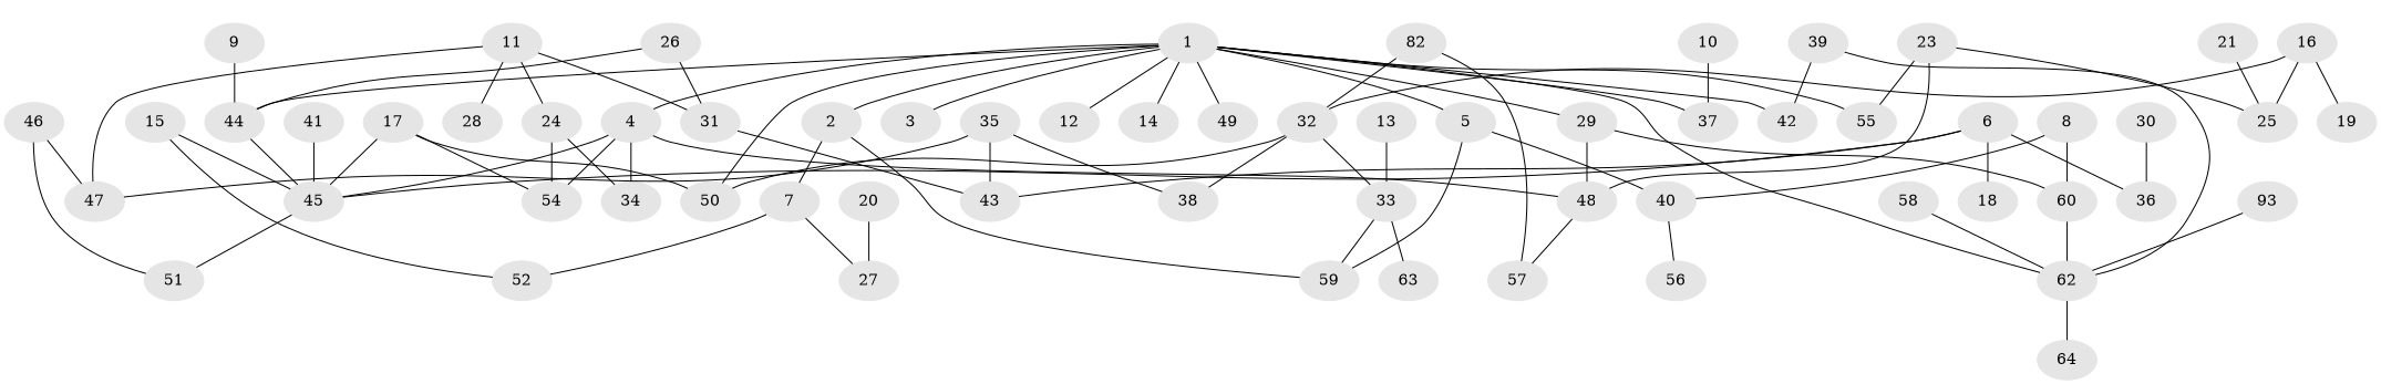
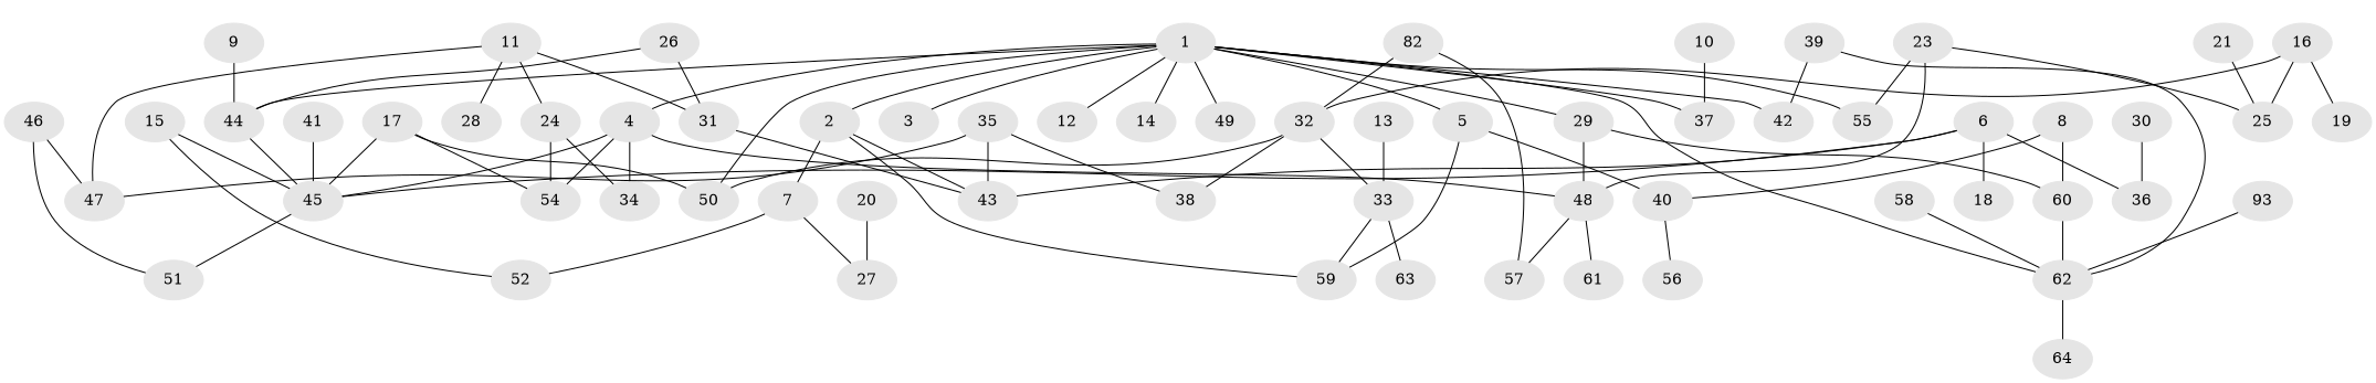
  graph {
    node [color=gray90 style=filled]
    edge [weight=1.0]
    1
    2
    3
    4
    5
    12
    14
    29
    37
    42
    44
    49
    50
    55
    62
    7
    43
    59
    34
    45
    48
    54
    40
    60
    64
    27
    52
    51
    57
+   61
    56
    6
    18
    36
    8
    9
    10
    11
    24
    28
    31
    47
    13
    33
    63
    15
    16
    19
    25
    32
    38
    17
    20
    21
    n55 [label=82]
    23
    26
    30
    35
    39
    41
    46
    n63 [label=93]
    58
    1 -- 2
    1 -- 3
    1 -- 4
    1 -- 5
    1 -- 12
    1 -- 14
    1 -- 29
    1 -- 37
    1 -- 42
    1 -- 44
    1 -- 49
    1 -- 50
    1 -- 55
    1 -- 62
    2 -- 7
+   2 -- 43
    2 -- 59
    4 -- 34
    4 -- 45
    4 -- 48
    4 -- 54
    5 -- 59
    5 -- 40
    29 -- 48
    29 -- 60
    44 -- 45
    62 -- 64
    7 -- 27
    7 -- 52
    45 -- 51
    48 -- 57
+   48 -- 61
    40 -- 56
    60 -- 62
    6 -- 43
    6 -- 45
    6 -- 18
    6 -- 36
    8 -- 40
    8 -- 60
    9 -- 44
    10 -- 37
    11 -- 24
    11 -- 28
    11 -- 31
    11 -- 47
    24 -- 34
    24 -- 54
    31 -- 43
    13 -- 33
    33 -- 59
    33 -- 63
    15 -- 45
    15 -- 52
    16 -- 19
    16 -- 25
    16 -- 32
    32 -- 50
    32 -- 33
    32 -- 38
    17 -- 50
    17 -- 45
    17 -- 54
    20 -- 27
    21 -- 25
    n55 -- 57
    n55 -- 32
    23 -- 55
    23 -- 48
    23 -- 25
    26 -- 44
    26 -- 31
    30 -- 36
    35 -- 43
    35 -- 47
    35 -- 38
    39 -- 42
    39 -- 62
    41 -- 45
    46 -- 51
    46 -- 47
    n63 -- 62
    58 -- 62
  }
